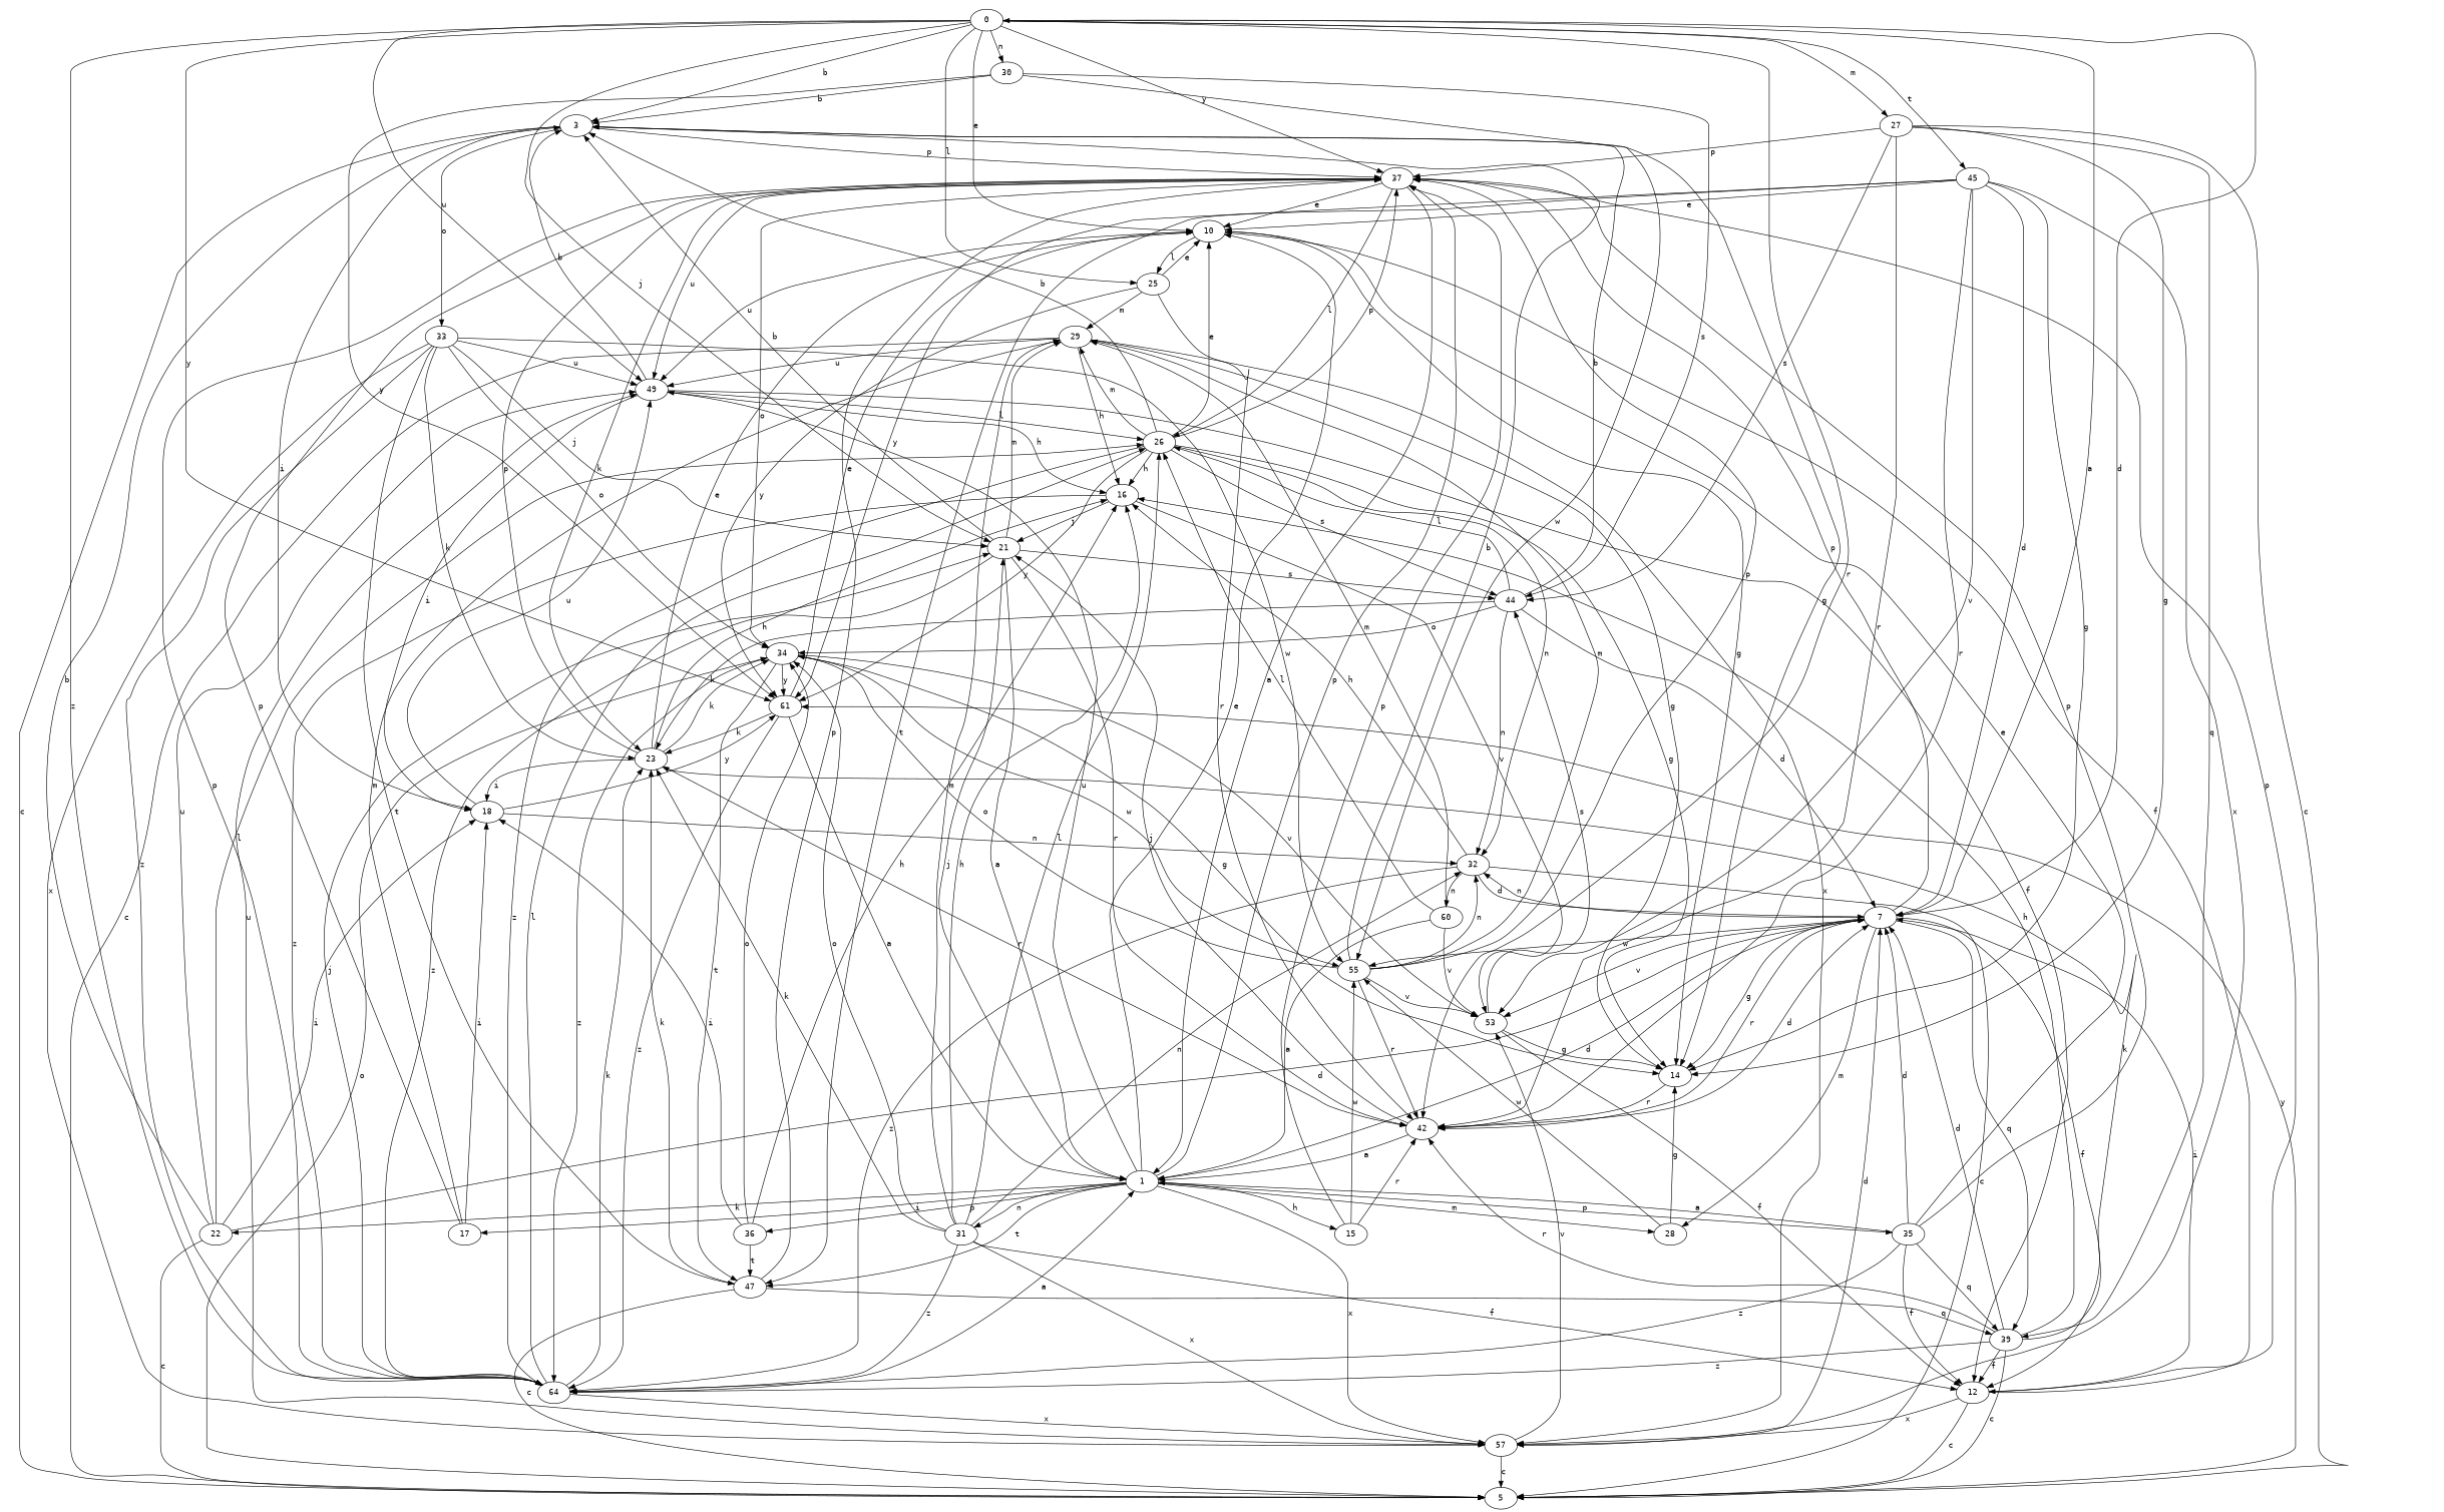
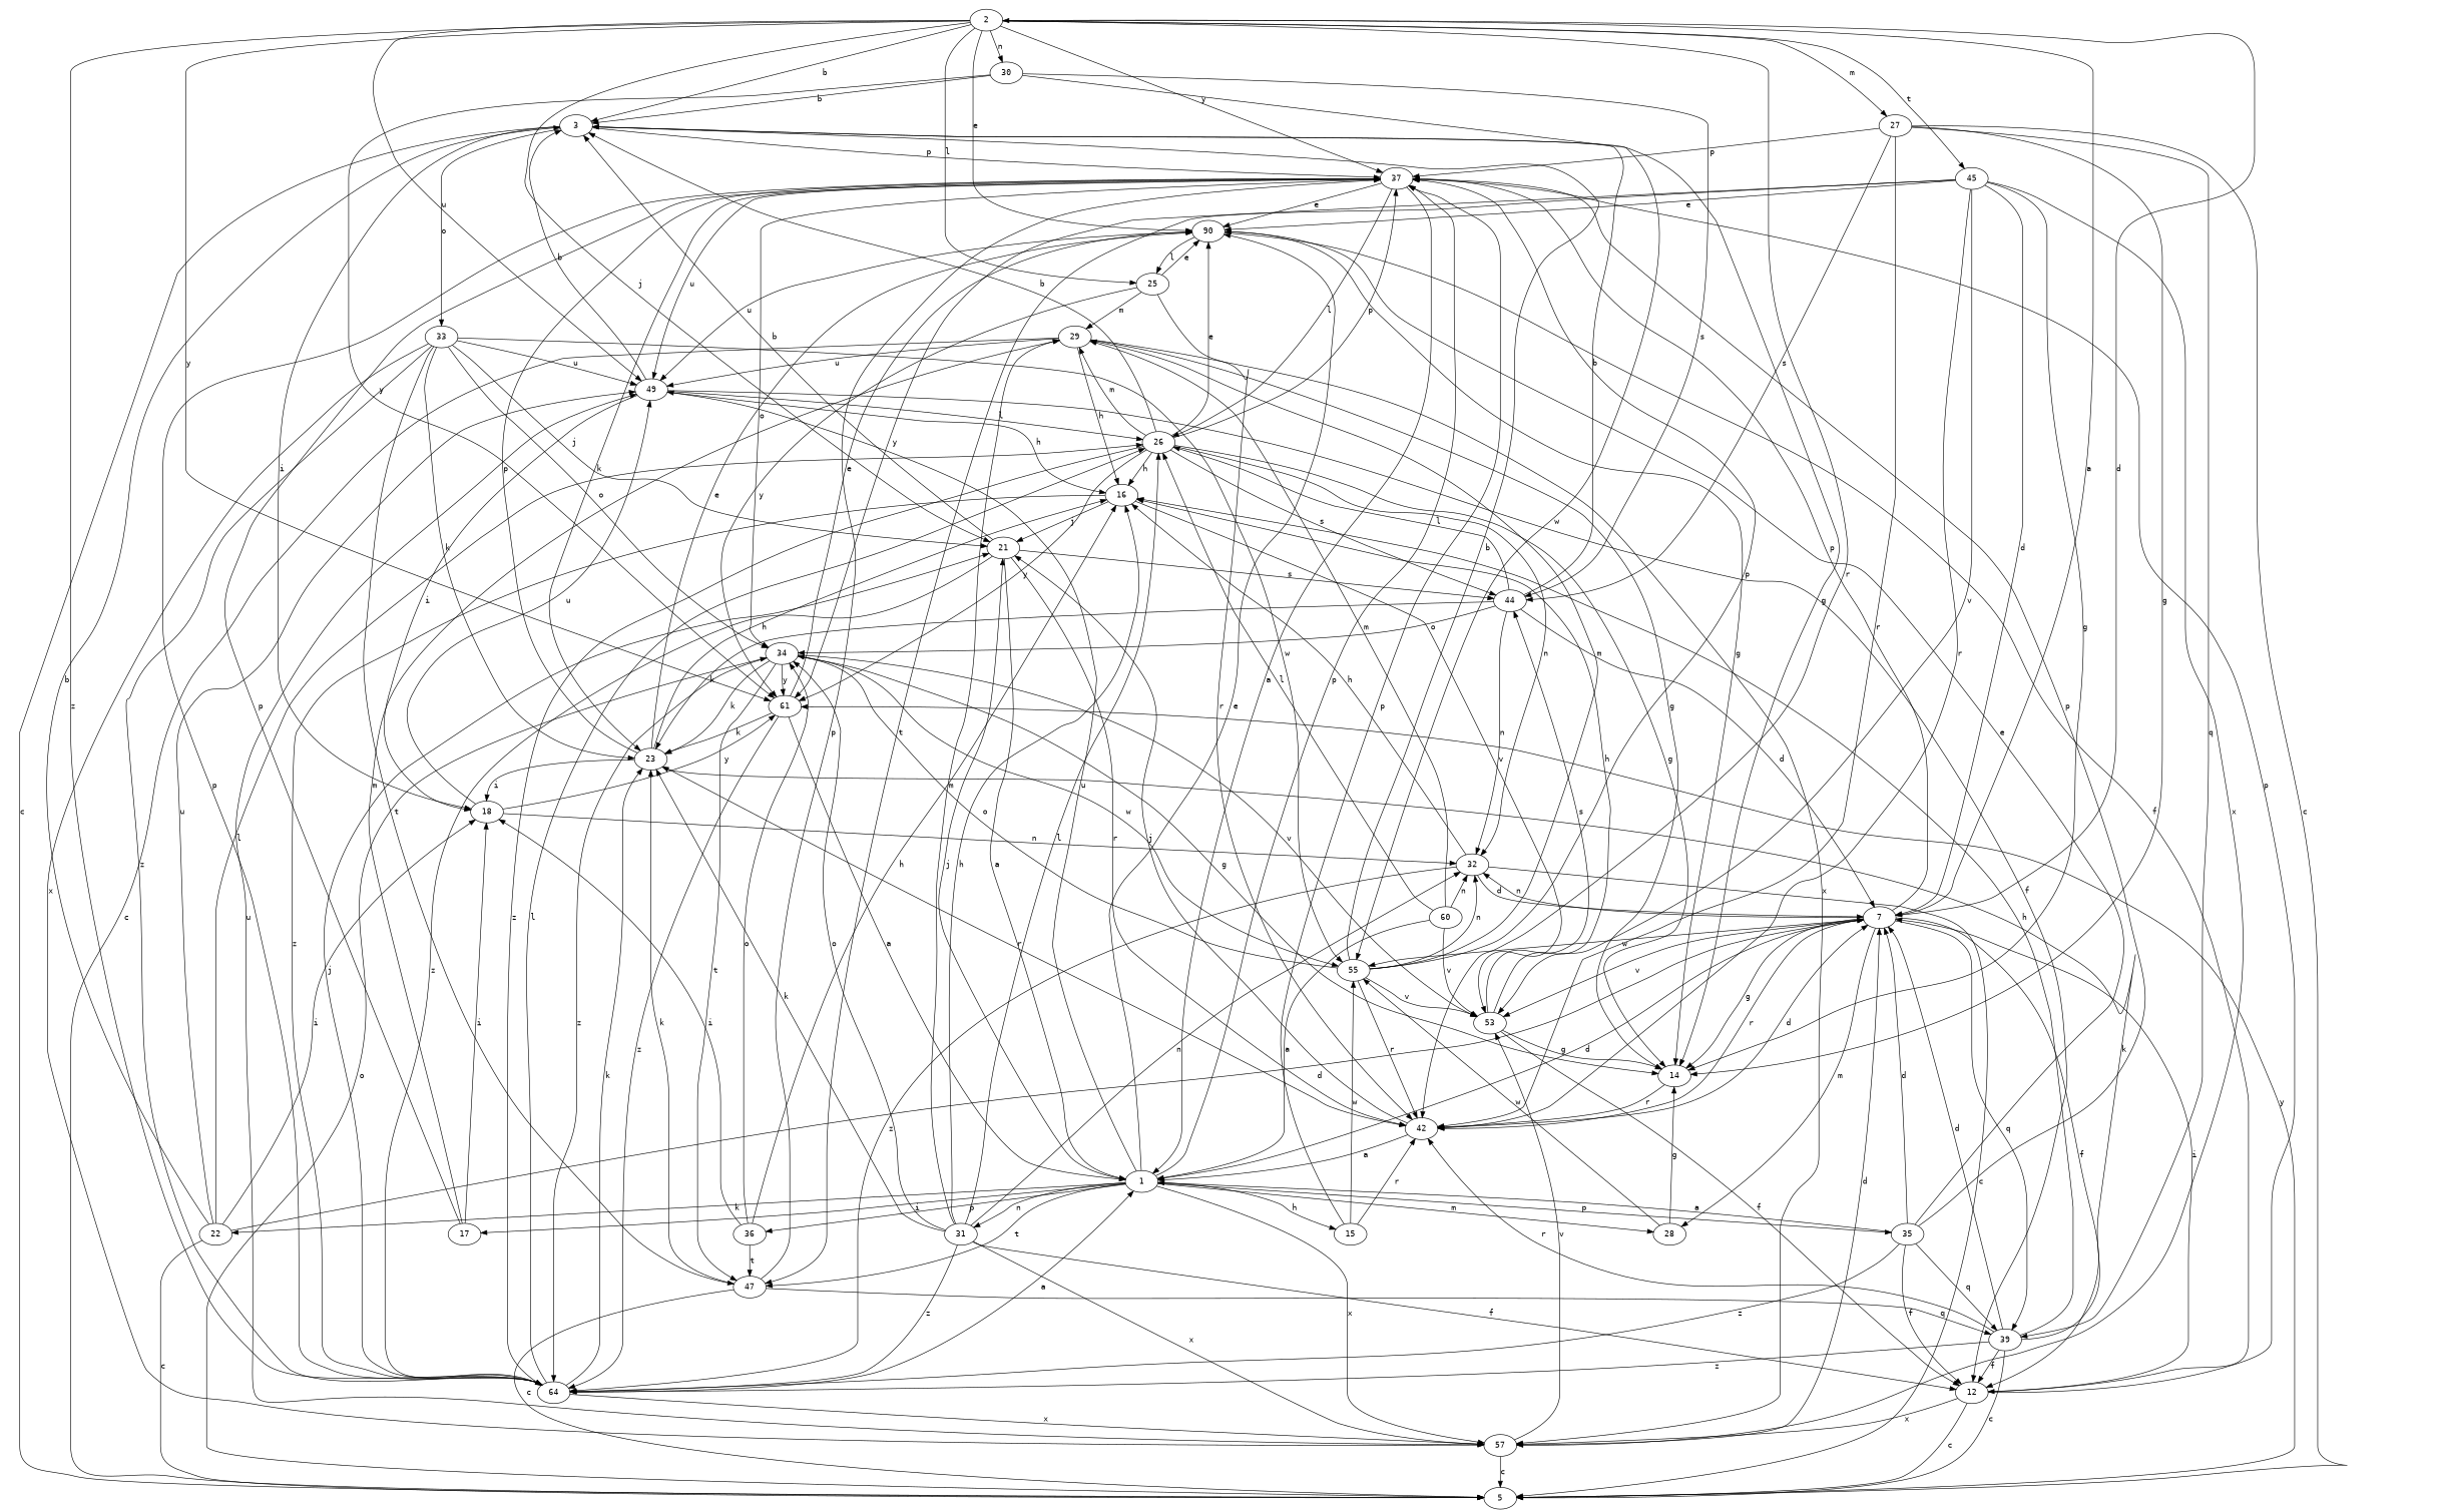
  strict digraph {
    fontname="DejaVu Sans Mono"
    node [fontname="DejaVu Sans Mono"]
    edge [fontname="DejaVu Sans Mono"]
-   0
+   0 [label=2]
    3
    7
-   10
+   10 [label=90]
    21
    25
    27
    30
    42
    45
    49
    61
    64
    37
    5
    14
    18
    33
    28
    12
    32
    39
    53
    55
    1
    29
    44
    47
    57
    16
    26
    60
    23
    15
    17
    22
    31
    35
    36
    34
    0 -> 3 [label=b]
    0 -> 7 [label=d]
    0 -> 10 [label=e]
    0 -> 21 [label=j]
    0 -> 25 [label=l]
    0 -> 27 [label=m]
    0 -> 30 [label=n]
    0 -> 42 [label=r]
    0 -> 45 [label=t]
    0 -> 49 [label=u]
    0 -> 61 [label=y]
    0 -> 64 [label=z]
    0 -> 37 [label=y]
    3 -> 37 [label=p]
    3 -> 5 [label=c]
    3 -> 14 [label=g]
    3 -> 18 [label=i]
    3 -> 33 [label=o]
    7 -> 0 [label=a]
    7 -> 42 [label=r]
    7 -> 37 [label=p]
    7 -> 14 [label=g]
    7 -> 28 [label=m]
    7 -> 12 [label=f]
    7 -> 32 [label=n]
    7 -> 39 [label=q]
    7 -> 53 [label=v]
    7 -> 55 [label=w]
    10 -> 25 [label=l]
    10 -> 49 [label=u]
    10 -> 14 [label=g]
    10 -> 12 [label=f]
    21 -> 3 [label=b]
    21 -> 42 [label=r]
    21 -> 64 [label=z]
    21 -> 1 [label=a]
-   21 -> 29 [label=m]
    21 -> 44 [label=s]
    25 -> 10 [label=e]
    25 -> 42 [label=r]
    25 -> 61 [label=y]
    25 -> 29 [label=m]
    27 -> 42 [label=r]
    27 -> 37 [label=p]
    27 -> 5 [label=c]
    27 -> 14 [label=g]
    27 -> 39 [label=q]
    27 -> 44 [label=s]
    30 -> 3 [label=b]
    30 -> 61 [label=y]
    30 -> 55 [label=w]
    30 -> 44 [label=s]
    42 -> 7 [label=d]
    42 -> 21 [label=j]
    42 -> 1 [label=a]
    45 -> 7 [label=d]
    45 -> 10 [label=e]
    45 -> 42 [label=r]
    45 -> 61 [label=y]
    45 -> 14 [label=g]
    45 -> 53 [label=v]
    45 -> 47 [label=t]
    45 -> 57 [label=x]
    49 -> 3 [label=b]
    49 -> 18 [label=i]
    49 -> 12 [label=f]
    49 -> 16 [label=h]
    49 -> 26 [label=l]
    61 -> 10 [label=e]
    61 -> 64 [label=z]
    61 -> 1 [label=a]
    61 -> 23 [label=k]
    64 -> 21 [label=j]
    64 -> 37 [label=p]
    64 -> 1 [label=a]
    64 -> 57 [label=x]
    64 -> 26 [label=l]
    64 -> 23 [label=k]
    37 -> 10 [label=e]
    37 -> 49 [label=u]
    37 -> 1 [label=a]
    37 -> 26 [label=l]
    37 -> 23 [label=k]
    37 -> 34 [label=o]
    5 -> 61 [label=y]
    5 -> 34 [label=o]
    14 -> 42 [label=r]
    18 -> 49 [label=u]
    18 -> 61 [label=y]
    18 -> 32 [label=n]
    33 -> 21 [label=j]
    33 -> 49 [label=u]
    33 -> 64 [label=z]
    33 -> 55 [label=w]
    33 -> 47 [label=t]
    33 -> 57 [label=x]
    33 -> 23 [label=k]
    33 -> 34 [label=o]
    28 -> 14 [label=g]
    28 -> 55 [label=w]
    12 -> 7 [label=i]
    12 -> 37 [label=p]
    12 -> 5 [label=c]
    12 -> 57 [label=x]
    32 -> 7 [label=d]
    32 -> 64 [label=z]
    32 -> 5 [label=c]
    32 -> 16 [label=h]
    39 -> 7 [label=d]
    39 -> 42 [label=r]
    39 -> 64 [label=z]
    39 -> 5 [label=c]
    39 -> 12 [label=f]
    39 -> 16 [label=h]
    39 -> 23 [label=k]
    53 -> 14 [label=g]
    53 -> 12 [label=f]
    53 -> 44 [label=s]
+   53 -> 16 [label=h]
    55 -> 3 [label=b]
    55 -> 42 [label=r]
    55 -> 37 [label=p]
    55 -> 32 [label=n]
    55 -> 53 [label=v]
    55 -> 29 [label=m]
    55 -> 34 [label=o]
    1 -> 7 [label=d]
    1 -> 10 [label=e]
    1 -> 21 [label=j]
    1 -> 49 [label=u]
    1 -> 37 [label=p]
    1 -> 28 [label=m]
    1 -> 47 [label=t]
    1 -> 57 [label=x]
    1 -> 15 [label=h]
    1 -> 17 [label=i]
    1 -> 22 [label=k]
    1 -> 31 [label=n]
    1 -> 35 [label=p]
    1 -> 36 [label=p]
    29 -> 49 [label=u]
    29 -> 5 [label=c]
    29 -> 14 [label=g]
    29 -> 57 [label=x]
    29 -> 16 [label=h]
    44 -> 3 [label=b]
    44 -> 7 [label=d]
    44 -> 32 [label=n]
    44 -> 26 [label=l]
    44 -> 23 [label=k]
    44 -> 34 [label=o]
    47 -> 37 [label=p]
    47 -> 5 [label=c]
    47 -> 39 [label=q]
    47 -> 23 [label=k]
    57 -> 7 [label=d]
    57 -> 49 [label=u]
    57 -> 5 [label=c]
    57 -> 53 [label=v]
    16 -> 21 [label=j]
    16 -> 64 [label=z]
    16 -> 53 [label=v]
    26 -> 3 [label=b]
    26 -> 10 [label=e]
    26 -> 61 [label=y]
    26 -> 64 [label=z]
    26 -> 37 [label=p]
    26 -> 14 [label=g]
    26 -> 32 [label=n]
    26 -> 29 [label=m]
    26 -> 44 [label=s]
    26 -> 16 [label=h]
-   32 -> 60 [label=n]
+   60 -> 32 [label=n]
    60 -> 53 [label=v]
    60 -> 1 [label=a]
    60 -> 29 [label=m]
    60 -> 26 [label=l]
    23 -> 10 [label=e]
    23 -> 42 [label=r]
    23 -> 37 [label=p]
    23 -> 18 [label=i]
    23 -> 16 [label=h]
    15 -> 42 [label=r]
    15 -> 37 [label=p]
    15 -> 55 [label=w]
    17 -> 37 [label=p]
    17 -> 18 [label=i]
    17 -> 29 [label=m]
    22 -> 3 [label=b]
    22 -> 7 [label=d]
    22 -> 49 [label=u]
    22 -> 5 [label=c]
    22 -> 18 [label=i]
    22 -> 26 [label=l]
    31 -> 64 [label=z]
    31 -> 12 [label=f]
    31 -> 32 [label=n]
    31 -> 29 [label=m]
    31 -> 57 [label=x]
    31 -> 16 [label=h]
    31 -> 26 [label=l]
    31 -> 23 [label=k]
    31 -> 34 [label=o]
    35 -> 7 [label=d]
    35 -> 10 [label=e]
    35 -> 64 [label=z]
    35 -> 37 [label=p]
    35 -> 12 [label=f]
    35 -> 39 [label=q]
    35 -> 1 [label=a]
    36 -> 18 [label=i]
    36 -> 47 [label=t]
    36 -> 16 [label=h]
    36 -> 34 [label=o]
    34 -> 61 [label=y]
    34 -> 64 [label=z]
    34 -> 14 [label=g]
    34 -> 53 [label=v]
    34 -> 55 [label=w]
    34 -> 47 [label=t]
-   23 -> 34 [label=k]
+   34 -> 23 [label=k]
  }
